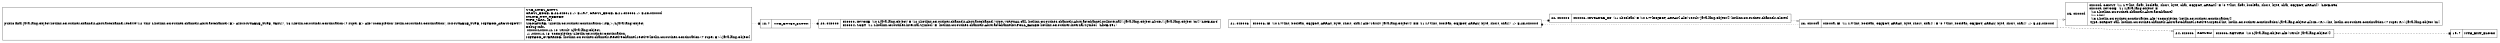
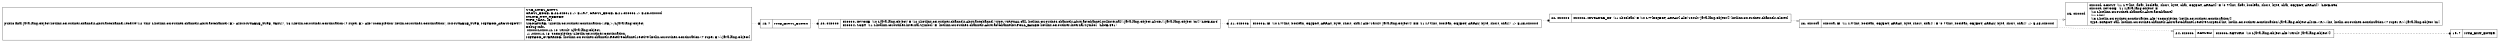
  digraph {
    rankdir=LR
    node [shape=record]
    edge [arrowhead=dot style=dotted]
-   n1 [label="{18\:\ ?|MTH_ENTER_BLOCK\l}"]
+   n1 [label="{18\:\ ?|MTH_HINTS_BLOCK\l}"]
    n2 [label="{20\:\ 0x0000|0x0000: INVOKE  (r0 I:java.lang.Object) = (r2 I:kotlinx.coroutines.channels.AbstractChannel) type: VIRTUAL call: kotlinx.coroutines.channels.AbstractChannel.pollInternal():java.lang.Object A[MD:():java.lang.Object (m)] (LINE:584)\l0x0004: SGET  (r1 I:kotlinx.coroutines.internal.Symbol) =  kotlinx.coroutines.channels.AbstractChannelKt.POLL_FAILED kotlinx.coroutines.internal.Symbol  (LINE:591)\l}"]
    n3 [label="{21\:\ 0x0006|0x0006: IF  (r0 I:??[int, boolean, OBJECT, ARRAY, byte, short, char] A[D('result' java.lang.Object)]) == (r1 I:??[int, boolean, OBJECT, ARRAY, byte, short, char])  \-\> B:25:0x000d \l}"]
    n4 [label="{22\:\ 0x0008|0x0008: INSTANCE_OF  (r1 I:boolean) = (r0 I:??[OBJECT, ARRAY] A[D('result' java.lang.Object)]) kotlinx.coroutines.channels.Closed \l}"]
    n5 [label="{23\:\ 0x000a|0x000a: IF  (r1 I:??[int, boolean, OBJECT, ARRAY, byte, short, char]) != (0 ??[int, boolean, OBJECT, ARRAY, byte, short, char])  \-\> B:25:0x000d \l}"]
    n6 [label="{25\:\ 0x000d|0x000d: CONST  (r1 I:??[int, float, boolean, short, byte, char, OBJECT, ARRAY]) = (0 ??[int, float, boolean, short, byte, char, OBJECT, ARRAY])  (LINE:593)\l0x000e: INVOKE  (r1 I:java.lang.Object) = \l  (r2 I:kotlinx.coroutines.channels.AbstractChannel)\l  (r1 I:int)\l  (r3 I:kotlin.coroutines.Continuation A[D('$completion' kotlin.coroutines.Continuation)])\l type: DIRECT call: kotlinx.coroutines.channels.AbstractChannel.receiveSuspend(int, kotlin.coroutines.Continuation):java.lang.Object A[MD:\<R\>:(int, kotlin.coroutines.Continuation\<? super R\>):java.lang.Object (m)]\l}"]
    n7 [label="{24\:\ 0x000c|RETURN\l|0x000c: RETURN  (r0 I:java.lang.Object A[D('result' java.lang.Object)]) \l}"]
-   n8 [label="{19\:\ ?|MTH_EXIT_BLOCK\l}"]
+   n8 [label="{19\:\ ?|MTH_EXIT_ENTER\l}"]
    n9 [label="{public final java.lang.Object kotlinx.coroutines.channels.AbstractChannel.receive((r2 'this' I:kotlinx.coroutines.channels.AbstractChannel\<E\> A[IMMUTABLE_TYPE, THIS]), (r3 I:kotlin.coroutines.Continuation\<? super E\> A[D('$completion' kotlin.coroutines.Continuation), IMMUTABLE_TYPE, METHOD_ARGUMENT]))  | USE_LINES_HINTS\lCROSS_EDGE: B:26:0x0012 \-\> B:19:?, CROSS_EDGE: B:21:0x0006 \-\> B:25:0x000d\lINLINE_NOT_NEEDED\lTYPE_VARS: [E]\lSIGNATURE: (Lkotlin\/coroutines\/Continuation\<\-TE;\>;)Ljava\/lang\/Object;\lDebug Info:\l  0x0004\-0x0012: r0 'result' Ljava\/lang\/Object;\l  \-1 \-0x0012: r3 '$completion' Lkotlin\/coroutines\/Continuation;\lMETHOD_OVERRIDE: [kotlinx.coroutines.channels.ReceiveChannel.receive(kotlin.coroutines.Continuation\<? super E\>):java.lang.Object]\l}"]
    n1 -> n2
-   n5 -> n3
+   n2 -> n3
    n3 -> n4
    n4 -> n5 [arrowhead=onormal]
    n5 -> n6 [arrowhead=onormal]
-   n5 -> n7 [arrowhead=onormal style=dashed]
-   n7 -> n8 [arrowhead=box style=dashed]
+   n5 -> n7 [arrowhead=onormal]
+   n7 -> n8 [style=dashed]
    n9 -> n1 [arrowhead=box]
  }
